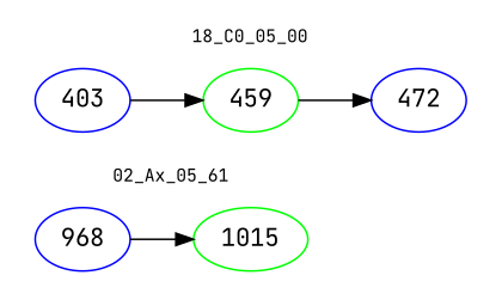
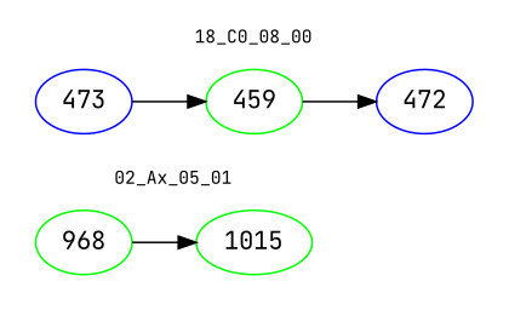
  digraph {
    fontname="JetBrains Mono"
    rankdir=LR
    node [color=green fontname="JetBrains Mono"]
    edge [color=black fontname="JetBrains Mono"]
-   n1 [color=blue label=968]
+   n1 [label=968]
    n2 [label=1015]
-   n3 [color=blue label=403]
+   n3 [color=blue label=473]
    n4 [label=459]
    n5 [color=blue label=472]
    subgraph cluster_1 {
      color=white
      fontsize=10
-     label="02_Ax_05_61"
+     label="02_Ax_05_01"
      n1
      n2
    }
    subgraph cluster_2 {
      color=white
      fontsize=10
-     label="18_C0_05_00"
+     label="18_C0_08_00"
      n3
      n4
      n5
    }
    n1 -> n2
    n3 -> n4
    n4 -> n5
  }
